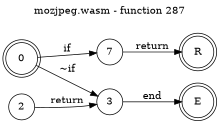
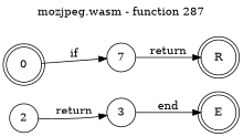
  digraph {
    label="mozjpeg.wasm - function 287"
    labelfontcolor=black
    labelfontname=Helvetica
    labelfontsize=16
    labelloc=t
    rankdir=LR
    node [shape=circle]
    n1 [label=7]
    0 [shape=doublecircle]
    3
    R [shape=doublecircle]
    E [shape=doublecircle]
    2
    n1 -> R [label=return]
    0 -> n1 [label=if]
-   0 -> 3 [label="~if"]
    3 -> E [label=end]
    2 -> 3 [label=return]
  }
